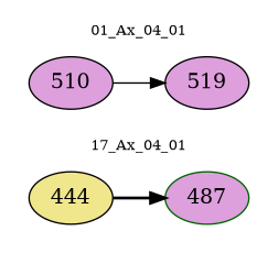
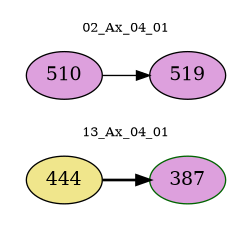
  digraph {
    rankdir=LR
    node [color=black fillcolor=plum style=filled]
    edge [color=black]
    n1 [fillcolor=khaki label=444]
-   n2 [color=darkgreen label=487]
+   n2 [color=darkgreen label=387]
    n3 [label=510]
    n4 [label=519]
    subgraph cluster_1 {
      color=white
      fontsize=10
-     label="17_Ax_04_01"
+     label="13_Ax_04_01"
      n1
      n2
    }
    subgraph cluster_2 {
      color=white
      fontsize=10
-     label="01_Ax_04_01"
+     label="02_Ax_04_01"
      n3
      n4
    }
    n1 -> n2 [style=bold]
    n3 -> n4 [style=solid]
  }
